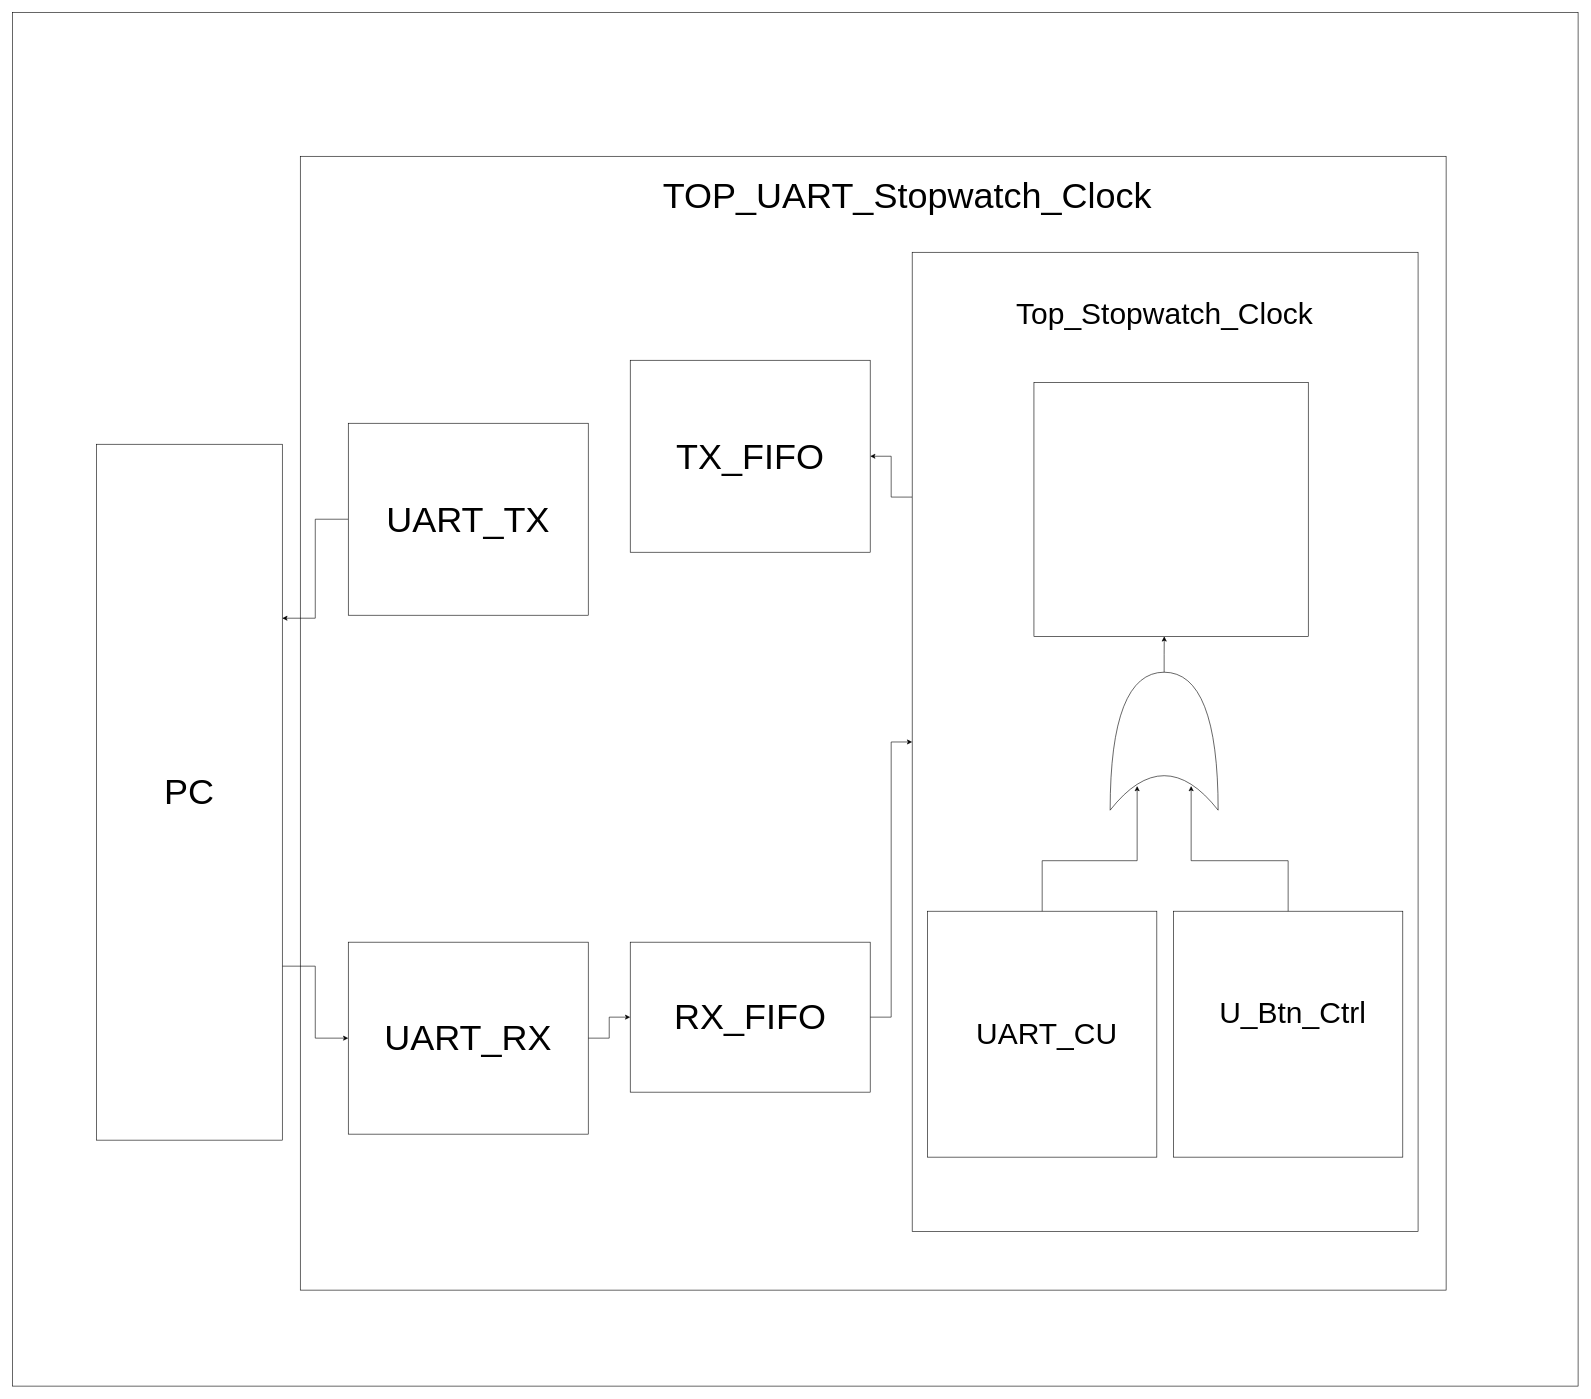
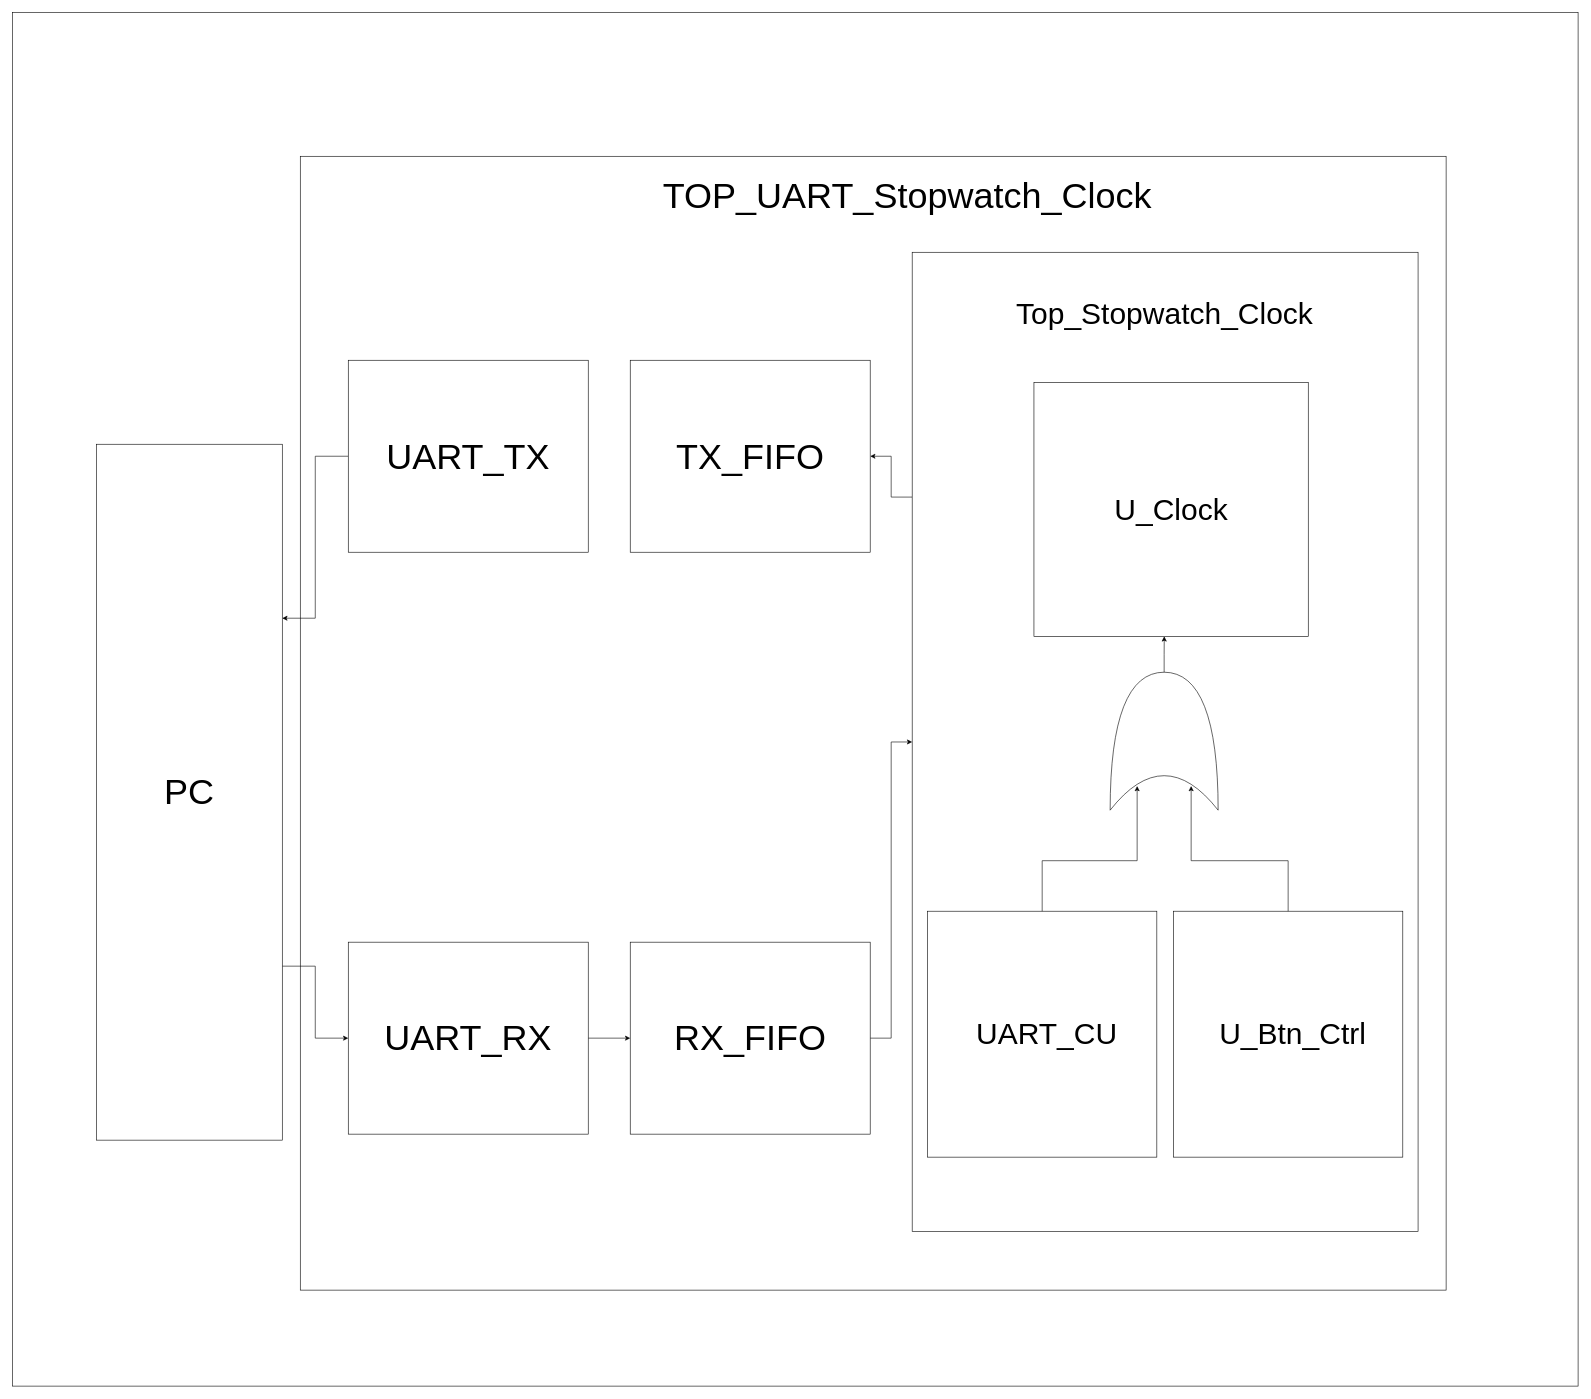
  <mxCell id="0" />
  <mxCell id="1" parent="0" />
  <mxCell id="2" value="" style="rounded=0;whiteSpace=wrap;html=1;" vertex="1" parent="1"><mxGeometry x="20" y="20" width="2610" height="2290" as="geometry" /></mxCell>
  <mxCell id="3" value="" style="rounded=0;whiteSpace=wrap;html=1;" vertex="1" parent="1"><mxGeometry x="500" y="260" width="1910" height="1890" as="geometry" /></mxCell>
  <mxCell id="4" style="edgeStyle=orthogonalEdgeStyle;rounded=0;orthogonalLoop=1;jettySize=auto;html=1;exitX=0.25;exitY=1;exitDx=0;exitDy=0;" edge="1" parent="1" source="5" target="15"><mxGeometry relative="1" as="geometry" /></mxCell>
  <mxCell id="5" value="" style="rounded=0;whiteSpace=wrap;html=1;labelBackgroundColor=none;direction=south;" parent="1" vertex="1"><mxGeometry x="1519.997" y="419.998" width="843.271" height="1632.488" as="geometry" /></mxCell>
  <mxCell id="6" style="edgeStyle=orthogonalEdgeStyle;rounded=0;orthogonalLoop=1;jettySize=auto;html=1;entryX=0.003;entryY=0.586;entryDx=0;entryDy=0;entryPerimeter=0;" parent="1" edge="1"><mxGeometry relative="1" as="geometry"><mxPoint x="1356.25" y="998.786" as="sourcePoint" /></mxGeometry></mxCell>
  <mxCell id="7" style="edgeStyle=orthogonalEdgeStyle;rounded=0;orthogonalLoop=1;jettySize=auto;html=1;exitX=1;exitY=0.75;exitDx=0;exitDy=0;" edge="1" parent="1" source="8" target="10"><mxGeometry relative="1" as="geometry" /></mxCell>
  <mxCell id="8" value="PC" style="rounded=0;whiteSpace=wrap;html=1;fontSize=60;" vertex="1" parent="1"><mxGeometry x="160" y="740" width="310" height="1160" as="geometry" /></mxCell>
  <mxCell id="9" style="edgeStyle=orthogonalEdgeStyle;rounded=0;orthogonalLoop=1;jettySize=auto;html=1;" edge="1" parent="1" source="10" target="14"><mxGeometry relative="1" as="geometry" /></mxCell>
  <mxCell id="10" value="UART_RX" style="rounded=0;whiteSpace=wrap;html=1;fontSize=60;" vertex="1" parent="1"><mxGeometry x="580" y="1570" width="400" height="320" as="geometry" /></mxCell>
  <mxCell id="11" style="edgeStyle=orthogonalEdgeStyle;rounded=0;orthogonalLoop=1;jettySize=auto;html=1;entryX=1;entryY=0.25;entryDx=0;entryDy=0;" edge="1" parent="1" source="12" target="8"><mxGeometry relative="1" as="geometry" /></mxCell>
- <mxCell id="12" value="UART_TX" style="rounded=0;whiteSpace=wrap;html=1;fontSize=60;" vertex="1" parent="1"><mxGeometry x="580" y="705" width="400" height="320" as="geometry" /></mxCell>
+ <mxCell id="12" value="UART_TX" style="rounded=0;whiteSpace=wrap;html=1;fontSize=60;" vertex="1" parent="1"><mxGeometry x="580" y="600" width="400" height="320" as="geometry" /></mxCell>
  <mxCell id="13" style="edgeStyle=orthogonalEdgeStyle;rounded=0;orthogonalLoop=1;jettySize=auto;html=1;" edge="1" parent="1" source="14" target="5"><mxGeometry relative="1" as="geometry" /></mxCell>
- <mxCell id="14" value="RX_FIFO" style="rounded=0;whiteSpace=wrap;html=1;fontSize=60;" vertex="1" parent="1"><mxGeometry x="1050" y="1570" width="400" height="250" as="geometry" /></mxCell>
+ <mxCell id="14" value="RX_FIFO" style="rounded=0;whiteSpace=wrap;html=1;fontSize=60;" vertex="1" parent="1"><mxGeometry x="1050" y="1570" width="400" height="320" as="geometry" /></mxCell>
  <mxCell id="15" value="TX_FIFO" style="rounded=0;whiteSpace=wrap;html=1;fontSize=60;" vertex="1" parent="1"><mxGeometry x="1050" y="600" width="400" height="320" as="geometry" /></mxCell>
  <mxCell id="16" value="" style="group" parent="1" vertex="1" connectable="0"><mxGeometry x="1960.003" y="1505.998" width="373.349" height="517.206" as="geometry" /></mxCell>
  <mxCell id="17" value="" style="rounded=0;whiteSpace=wrap;html=1;rotation=90;" parent="16" vertex="1"><mxGeometry x="-18.301" y="26.235" width="409.952" height="382.283" as="geometry" /></mxCell>
- <mxCell id="18" value="&lt;span&gt;U_Btn_Ctrl&lt;/span&gt;" style="text;strokeColor=none;align=center;fillColor=none;html=1;verticalAlign=middle;whiteSpace=wrap;rounded=0;fontSize=50;" parent="16" vertex="1"><mxGeometry x="80.526" y="69.94" width="226.938" height="224.872" as="geometry" /></mxCell>
+ <mxCell id="18" value="&lt;span&gt;U_Btn_Ctrl&lt;/span&gt;" style="text;strokeColor=none;align=center;fillColor=none;html=1;verticalAlign=middle;whiteSpace=wrap;rounded=0;fontSize=50;" parent="16" vertex="1"><mxGeometry x="80.526" y="104.94" width="226.938" height="224.872" as="geometry" /></mxCell>
  <mxCell id="19" value="&lt;font&gt;T&lt;span style=&quot;background-color: transparent; color: light-dark(rgb(0, 0, 0), rgb(255, 255, 255));&quot;&gt;op_Stopwatch_Clock&lt;/span&gt;&lt;/font&gt;" style="text;strokeColor=none;align=center;fillColor=none;html=1;verticalAlign=middle;whiteSpace=wrap;rounded=0;fontSize=50;" parent="1" vertex="1"><mxGeometry x="1890.383" y="500.004" width="102.488" height="44.974" as="geometry" /></mxCell>
  <mxCell id="20" value="" style="rounded=0;whiteSpace=wrap;html=1;rotation=90;" parent="1" vertex="1"><mxGeometry x="1739.996" y="620.002" width="423.191" height="457.24" as="geometry" /></mxCell>
+ <mxCell id="21" value="&lt;span&gt;U_Clock&lt;/span&gt;" style="text;strokeColor=none;align=center;fillColor=none;html=1;verticalAlign=middle;whiteSpace=wrap;rounded=0;fontSize=50;" parent="1" vertex="1"><mxGeometry x="1812.503" y="700.579" width="278.183" height="296.082" as="geometry" /></mxCell>
  <mxCell id="22" value="TOP_UART_Stopwatch_Clock" style="text;strokeColor=none;align=center;fillColor=none;html=1;verticalAlign=middle;whiteSpace=wrap;rounded=0;fontSize=60;" vertex="1" parent="1"><mxGeometry x="1070" y="160" width="884" height="330" as="geometry" /></mxCell>
  <mxCell id="23" value="" style="group" vertex="1" connectable="0" parent="1"><mxGeometry x="1550.003" y="1505.998" width="373.349" height="517.206" as="geometry" /></mxCell>
  <mxCell id="24" value="" style="rounded=0;whiteSpace=wrap;html=1;rotation=90;" vertex="1" parent="23"><mxGeometry x="-18.301" y="26.235" width="409.952" height="382.283" as="geometry" /></mxCell>
  <mxCell id="25" value="&lt;span&gt;UART_CU&lt;/span&gt;" style="text;strokeColor=none;align=center;fillColor=none;html=1;verticalAlign=middle;whiteSpace=wrap;rounded=0;fontSize=50;" vertex="1" parent="23"><mxGeometry x="80.526" y="104.94" width="226.938" height="224.872" as="geometry" /></mxCell>
  <mxCell id="26" value="" style="shape=xor;whiteSpace=wrap;html=1;direction=north;" vertex="1" parent="1"><mxGeometry x="1850" y="1120" width="180" height="230" as="geometry" /></mxCell>
  <mxCell id="27" style="edgeStyle=orthogonalEdgeStyle;rounded=0;orthogonalLoop=1;jettySize=auto;html=1;entryX=0.175;entryY=0.25;entryDx=0;entryDy=0;entryPerimeter=0;" edge="1" parent="1" source="24" target="26"><mxGeometry relative="1" as="geometry" /></mxCell>
  <mxCell id="28" style="edgeStyle=orthogonalEdgeStyle;rounded=0;orthogonalLoop=1;jettySize=auto;html=1;entryX=0.175;entryY=0.75;entryDx=0;entryDy=0;entryPerimeter=0;" edge="1" parent="1" source="17" target="26"><mxGeometry relative="1" as="geometry" /></mxCell>
  <mxCell id="29" style="edgeStyle=orthogonalEdgeStyle;rounded=0;orthogonalLoop=1;jettySize=auto;html=1;entryX=1;entryY=0.525;entryDx=0;entryDy=0;entryPerimeter=0;" edge="1" parent="1" source="26" target="20"><mxGeometry relative="1" as="geometry" /></mxCell>
